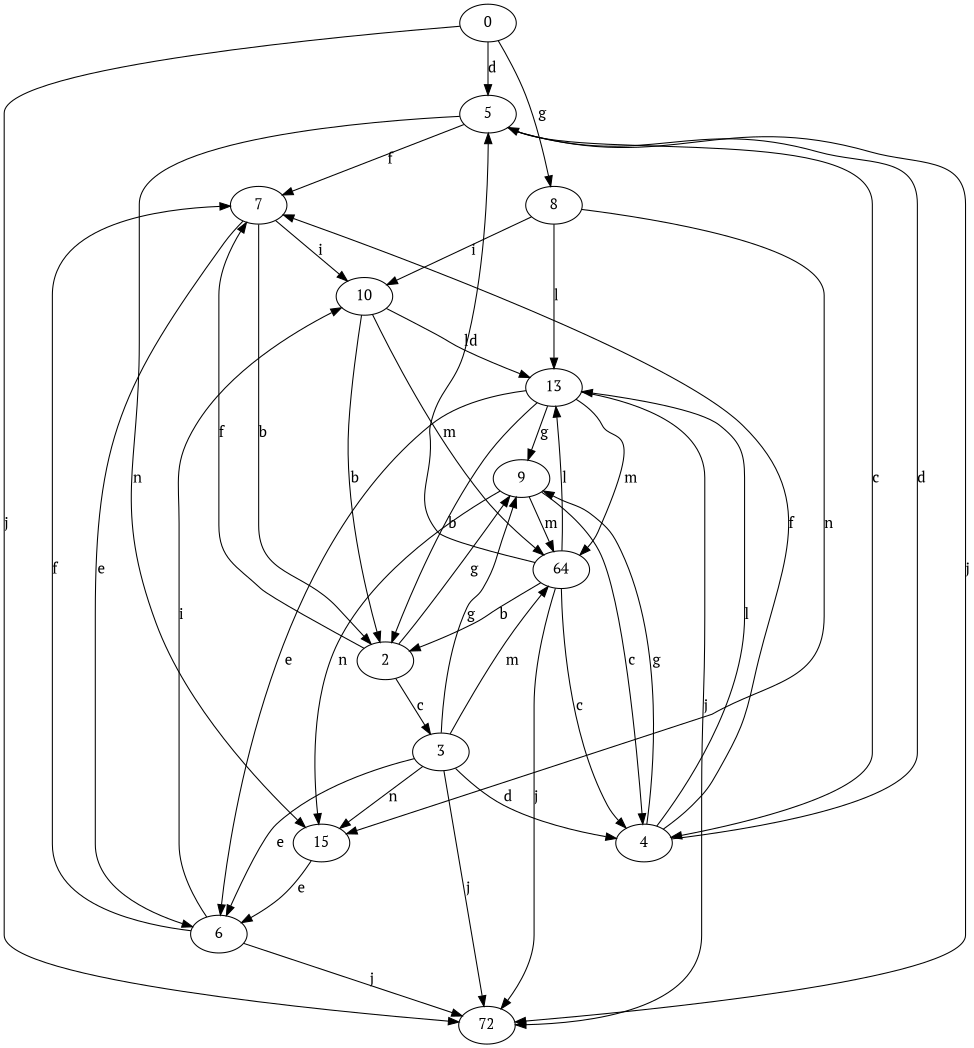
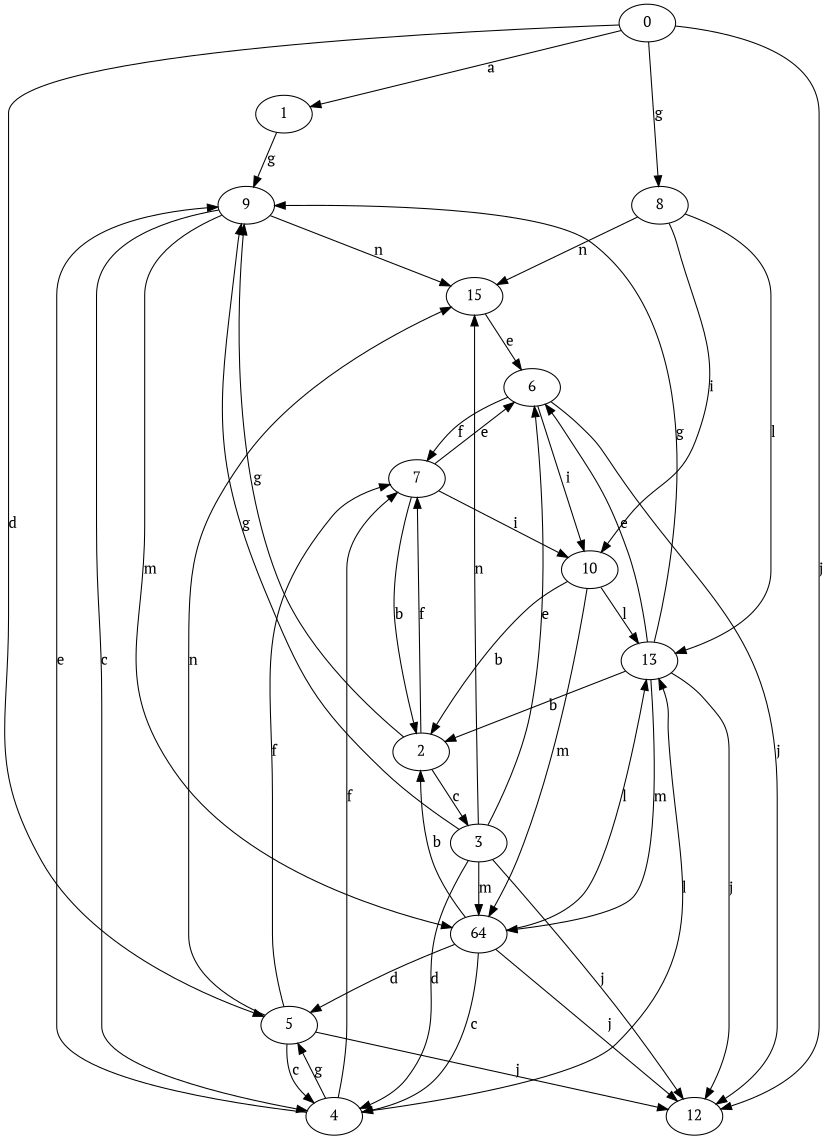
  strict digraph {
    fontname="PT Serif"
    node [fontname="PT Serif"]
    edge [fontname="PT Serif"]
    0
+   1
    5
    8
-   12 [label=72]
+   12
    9
    7
    15
    4
    13
    10
    n12 [label=64]
    2
    3
    6
+   0 -> 1 [label=a]
    0 -> 5 [label=d]
    0 -> 8 [label=g]
    0 -> 12 [label=j]
+   1 -> 9 [label=g]
    5 -> 12 [label=j]
    5 -> 7 [label=f]
    5 -> 15 [label=n]
    5 -> 4 [label=c]
    8 -> 15 [label=n]
    8 -> 13 [label=l]
    8 -> 10 [label=i]
    9 -> 15 [label=n]
    9 -> 4 [label=c]
    9 -> n12 [label=m]
    7 -> 10 [label=i]
    7 -> 2 [label=b]
    7 -> 6 [label=e]
    15 -> 6 [label=e]
-   4 -> 5 [label=d]
-   4 -> 9 [label=g]
+   4 -> 5 [label=g]
+   4 -> 9 [label=e]
    4 -> 7 [label=f]
    4 -> 13 [label=l]
    13 -> 12 [label=j]
    13 -> 9 [label=g]
    13 -> n12 [label=m]
    13 -> 2 [label=b]
    13 -> 6 [label=e]
    10 -> 13 [label=l]
    10 -> n12 [label=m]
    10 -> 2 [label=b]
    n12 -> 5 [label=d]
    n12 -> 12 [label=j]
    n12 -> 4 [label=c]
    n12 -> 13 [label=l]
    n12 -> 2 [label=b]
    2 -> 9 [label=g]
    2 -> 7 [label=f]
    2 -> 3 [label=c]
    3 -> 12 [label=j]
    3 -> 9 [label=g]
    3 -> 15 [label=n]
    3 -> 4 [label=d]
    3 -> n12 [label=m]
    3 -> 6 [label=e]
    6 -> 12 [label=j]
    6 -> 7 [label=f]
    6 -> 10 [label=i]
  }
